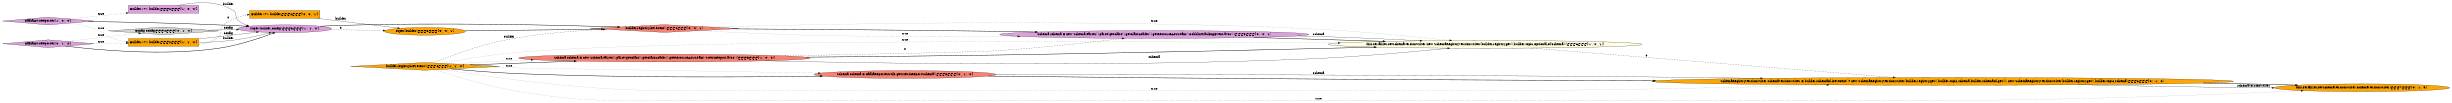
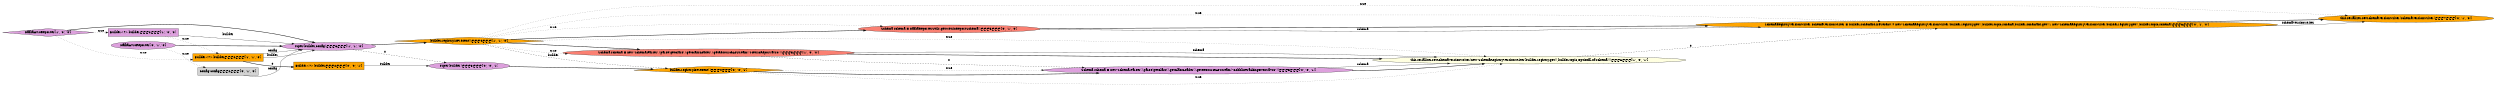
  digraph {
    rankdir=LR
    node [fillcolor=orange shape=ellipse style=filled]
    edge [style=bold]
    n1 [label="Builder<?> builder@@@2@@@['0', '0', '1']" shape=box]
-   n2 [label="super(builder)@@@3@@@['0', '0', '1']"]
-   n3 [fillcolor=salmon label="builder.registry.isPresent()@@@4@@@['0', '0', '1']" shape=diamond]
+   n2 [fillcolor=plum label="super(builder)@@@3@@@['0', '0', '1']"]
+   n3 [label="builder.registry.isPresent()@@@4@@@['0', '0', '1']" shape=diamond]
    n4 [fillcolor=plum label="Builder<?> builder@@@2@@@['1', '0', '0']" shape=box]
    n5 [fillcolor=plum label="super(builder,config)@@@3@@@['1', '1', '0']"]
    n6 [label="builder.registry.isPresent()@@@4@@@['1', '1', '0']" shape=diamond]
-   n7 [fillcolor=lightgrey label="Config config@@@2@@@['0', '1', '0']" shape=diamond]
-   n8 [fillcolor=plum label="KafkaAvroReporter['0', '1', '0']" shape=diamond]
+   n7 [fillcolor=lightgrey label="Config config@@@2@@@['0', '1', '0']" shape=box]
+   n8 [fillcolor=plum label="KafkaAvroReporter['0', '1', '0']"]
    n9 [label="Builder<?> builder@@@2@@@['1', '1', '0']" shape=box]
    n10 [fillcolor=salmon label="Schema schema = new Schema.Parser().parse(getClass().getClassLoader().getResourceAsStream(\"MetricReport.avsc\"))@@@5@@@['1', '0', '0']"]
    n11 [label="SchemaRegistryVersionWriter schemaVersionWriter = builder.schemaId.isPresent()? new SchemaRegistryVersionWriter(builder.registry.get(),builder.topic,schema,builder.schemaId.get()): new SchemaRegistryVersionWriter(builder.registry.get(),builder.topic,schema)@@@6@@@['0', '1', '0']"]
    n12 [label="this.serializer.setSchemaVersionWriter(schemaVersionWriter)@@@7@@@['0', '1', '0']"]
    n13 [fillcolor=lightyellow label="this.serializer.setSchemaVersionWriter(new SchemaRegistryVersionWriter(builder.registry.get(),builder.topic,Optional.of(schema)))@@@6@@@['1', '0', '1']"]
    n14 [fillcolor=salmon label="Schema schema = KafkaReporterUtils.getMetricReportSchema()@@@5@@@['0', '1', '0']"]
    n15 [fillcolor=plum label="Schema schema = new Schema.Parser().parse(getClass().getClassLoader().getResourceAsStream(\"GobblinTrackingEvent.avsc\"))@@@5@@@['0', '0', '1']"]
    n16 [fillcolor=plum label="KafkaAvroReporter['1', '0', '0']" shape=diamond]
    n1 -> n2 [label=builder style=solid]
    n2 -> n3
    n3 -> n13 [label=true style=dotted]
    n3 -> n15
    n3 -> n15 [label=true style=dotted]
    n4 -> n5 [label=builder style=solid]
    n5 -> n2 [label=0 style=dashed]
-   n5 -> n3
+   n5 -> n6
    n6 -> n3 [label=builder style=dashed]
    n6 -> n10 [label=true style=dotted]
    n6 -> n10
    n6 -> n11 [label=true style=dotted]
    n6 -> n12 [label=true style=dotted]
    n6 -> n13 [label=true style=dotted]
    n6 -> n14 [label=true style=dotted]
    n6 -> n14
    n7 -> n5 [label=config style=solid]
    n8 -> n5
    n8 -> n7 [label=true style=dotted]
-   n8 -> n9 [label=true style=dotted]
-   n9 -> n1 [label=0 style=dashed]
+   n4 -> n9 [label=true style=dotted]
+   n9 -> n1 [label=0]
    n9 -> n5 [label=config style=solid]
    n9 -> n5 [label=builder style=solid]
    n10 -> n13
    n10 -> n13 [label=schema style=solid]
    n10 -> n15 [label=0 style=dashed]
    n11 -> n12 [label=schemaVersionWriter style=solid]
    n11 -> n12
    n13 -> n11 [label=0 style=dashed]
    n14 -> n11
    n14 -> n11 [label=schema style=solid]
    n15 -> n13
    n15 -> n13 [label=schema style=solid]
    n16 -> n4 [label=true style=dotted]
    n16 -> n5
    n16 -> n9 [label=true style=dotted]
  }
